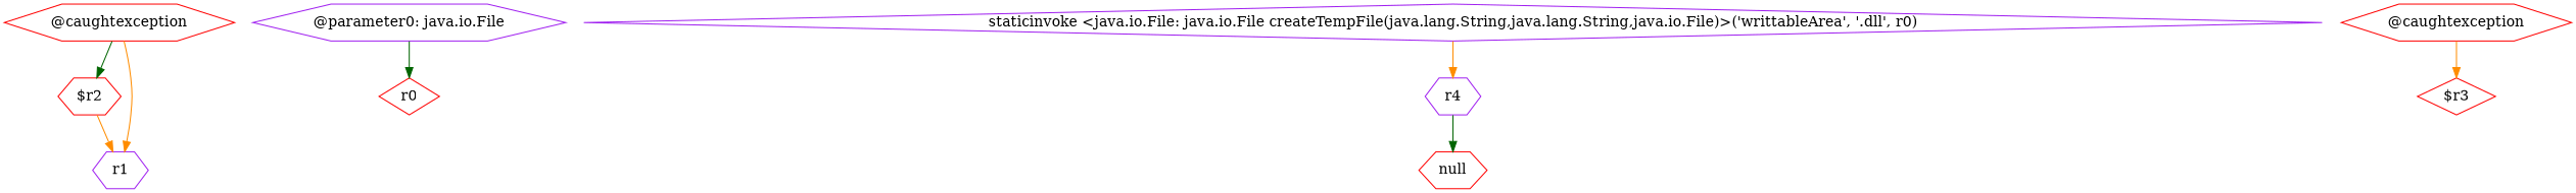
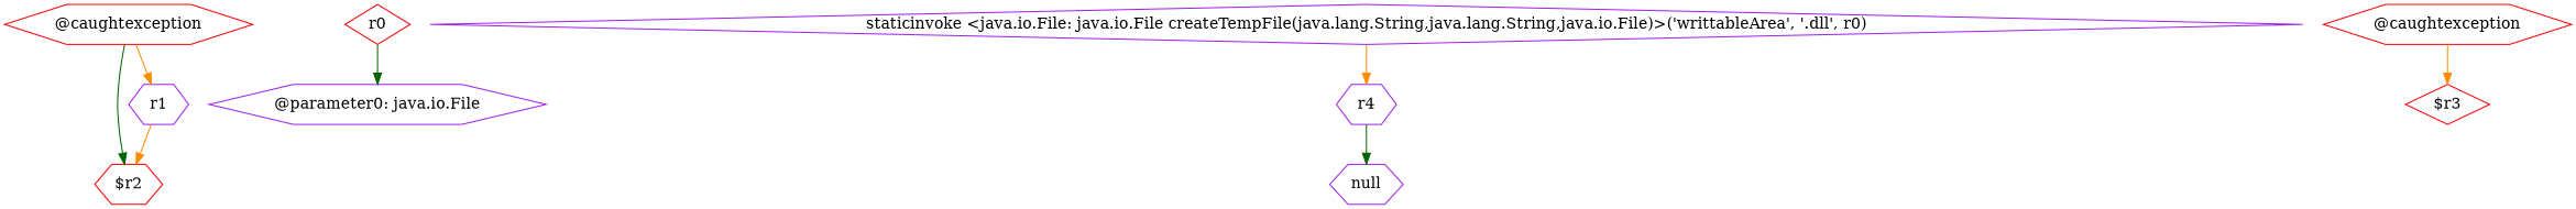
  digraph {
    node [color=red shape=hexagon]
    edge [color=darkorange]
    n1 [label="@caughtexception"]
    n2 [label="$r2"]
    n3 [color=purple label=r1]
    n4 [color=purple label="@parameter0: java.io.File"]
    n5 [label=r0 shape=diamond]
    n6 [color=purple label="staticinvoke <java.io.File: java.io.File createTempFile(java.lang.String,java.lang.String,java.io.File)>('writtableArea', '.dll', r0)" shape=diamond]
    n7 [color=purple label=r4]
-   n8 [label=null]
+   n8 [color=purple label=null]
    n9 [label="@caughtexception"]
    n10 [label="$r3" shape=diamond]
    n1 -> n2 [color=darkgreen]
    n1 -> n3
-   n2 -> n3
-   n4 -> n5 [color=darkgreen]
+   n3 -> n2
+   n5 -> n4 [color=darkgreen]
    n6 -> n7
    n7 -> n8 [color=darkgreen]
    n9 -> n10
  }
